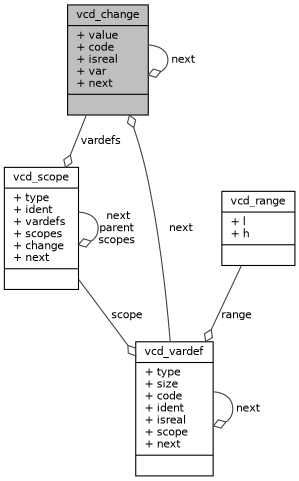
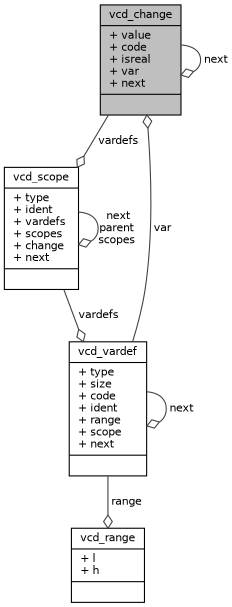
  digraph {
    node [color=black fillcolor=white fontname=Helvetica fontsize=10 shape=record style=filled]
    edge [arrowhead=odiamond color=grey25 fontname=Helvetica fontsize=10 labelfontname=Helvetica labelfontsize=10 style=solid]
    n1 [fillcolor=grey75 fontcolor=black height=0.2 label="{vcd_change\n|+ value\l+ code\l+ isreal\l+ var\l+ next\l|}" width=0.4]
    n2 [height=0.2 label="{vcd_scope\n|+ type\l+ ident\l+ vardefs\l+ scopes\l+ change\l+ next\l|}" width=0.4]
-   n3 [height=0.2 label="{vcd_vardef\n|+ type\l+ size\l+ code\l+ ident\l+ isreal\l+ scope\l+ next\l|}" width=0.4]
+   n3 [height=0.2 label="{vcd_vardef\n|+ type\l+ size\l+ code\l+ ident\l+ range\l+ scope\l+ next\l|}" width=0.4]
    n4 [height=0.2 label="{vcd_range\n|+ l\l+ h\l|}" width=0.4]
    n1 -> n1 [label=" next"]
    n1 -> n2 [label=" vardefs"]
    n2 -> n2 [label=" next\nparent\nscopes"]
-   n2 -> n3 [label=" scope"]
-   n3 -> n1 [label=" next"]
+   n2 -> n3 [label=" vardefs"]
+   n3 -> n1 [label=" var"]
    n3 -> n3 [label=" next"]
-   n4 -> n3 [label=" range"]
+   n3 -> n4 [label=" range"]
  }
